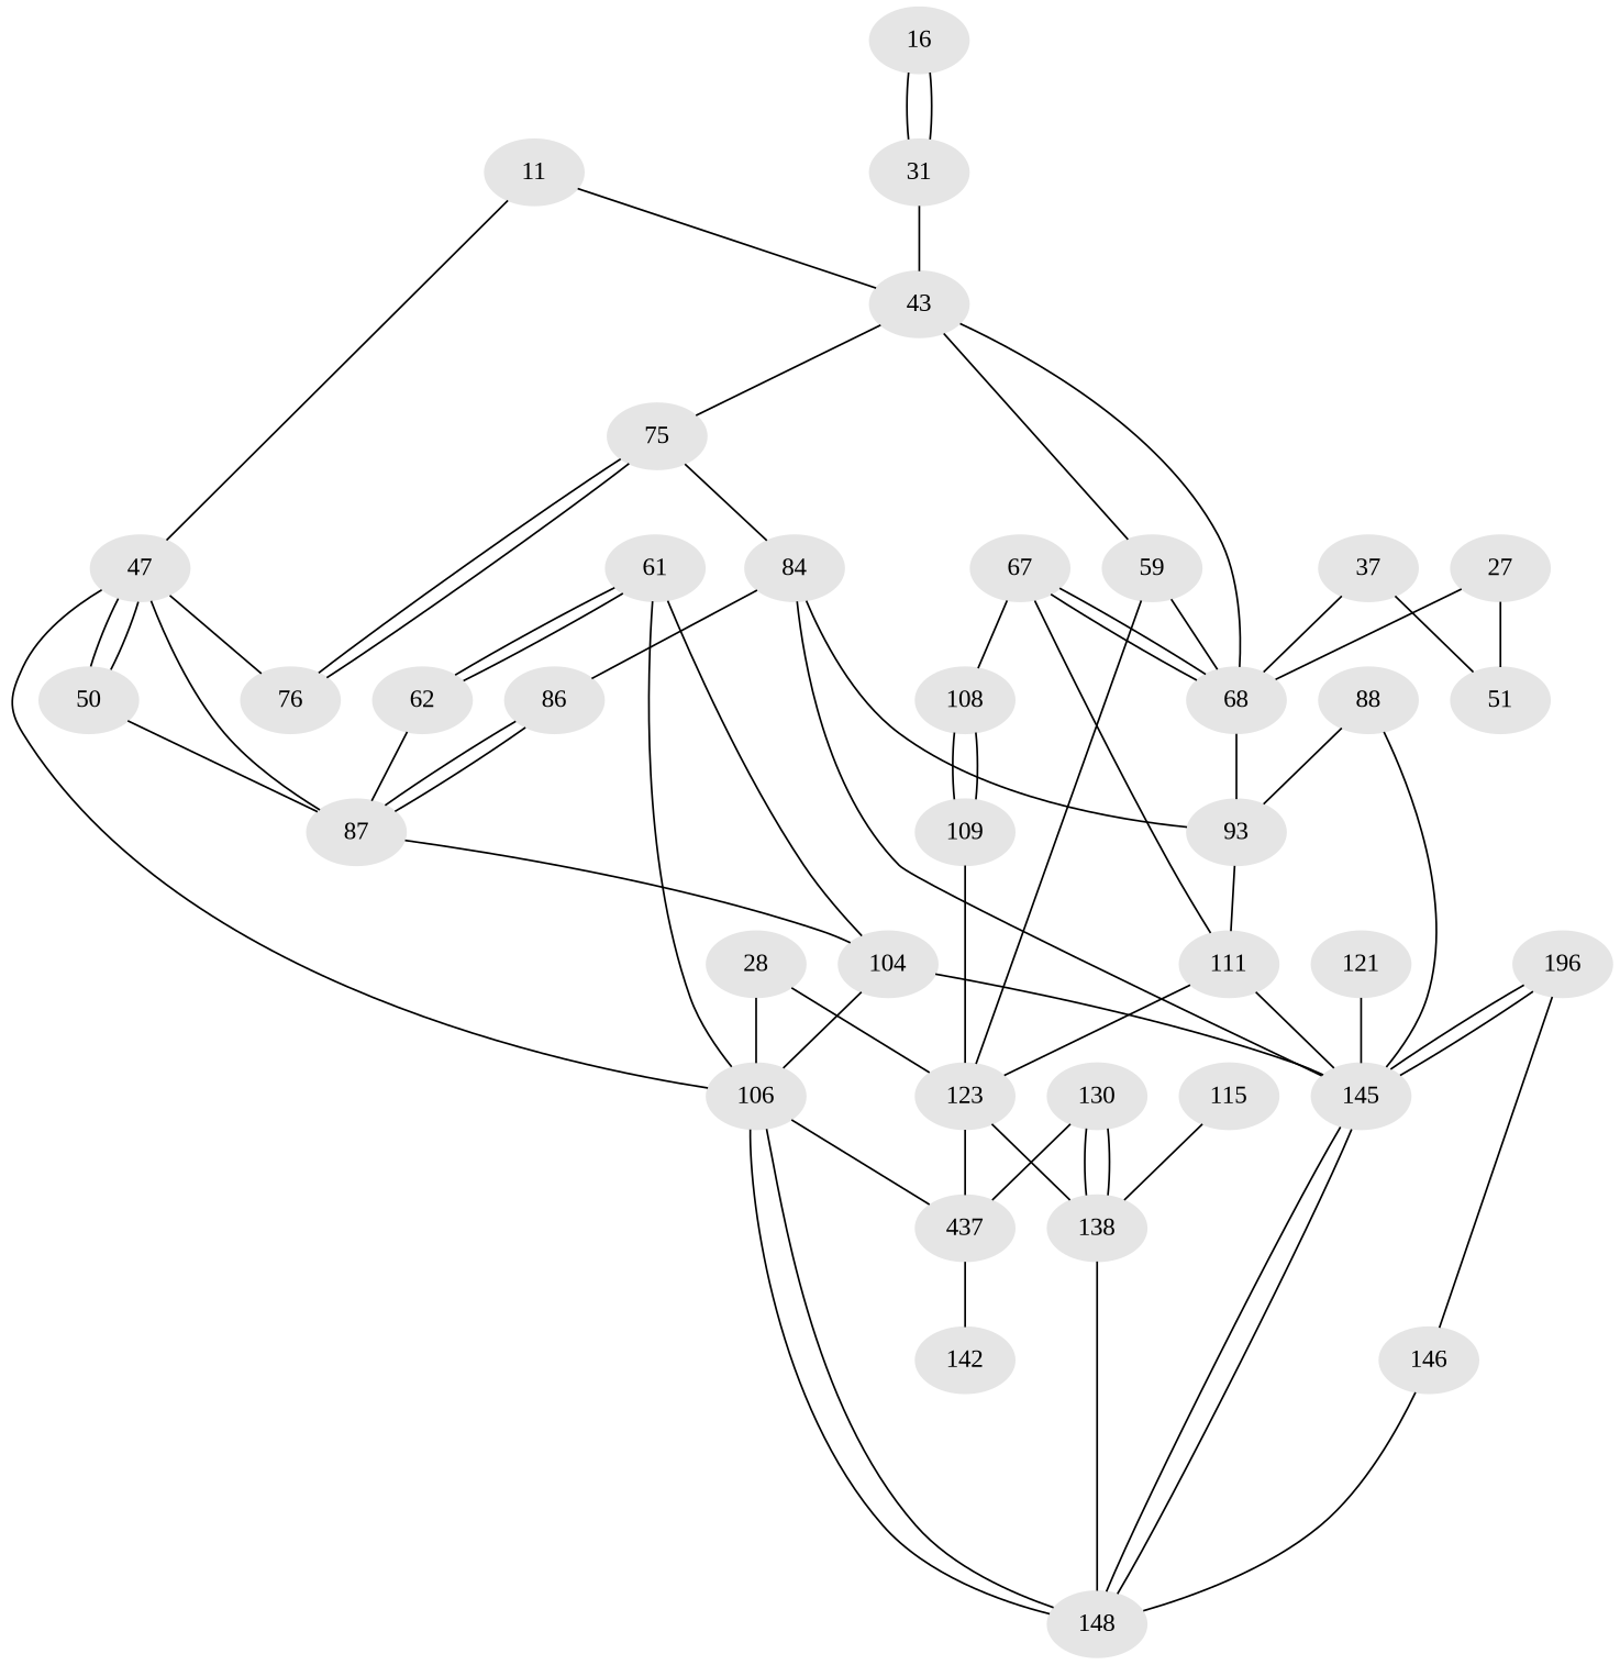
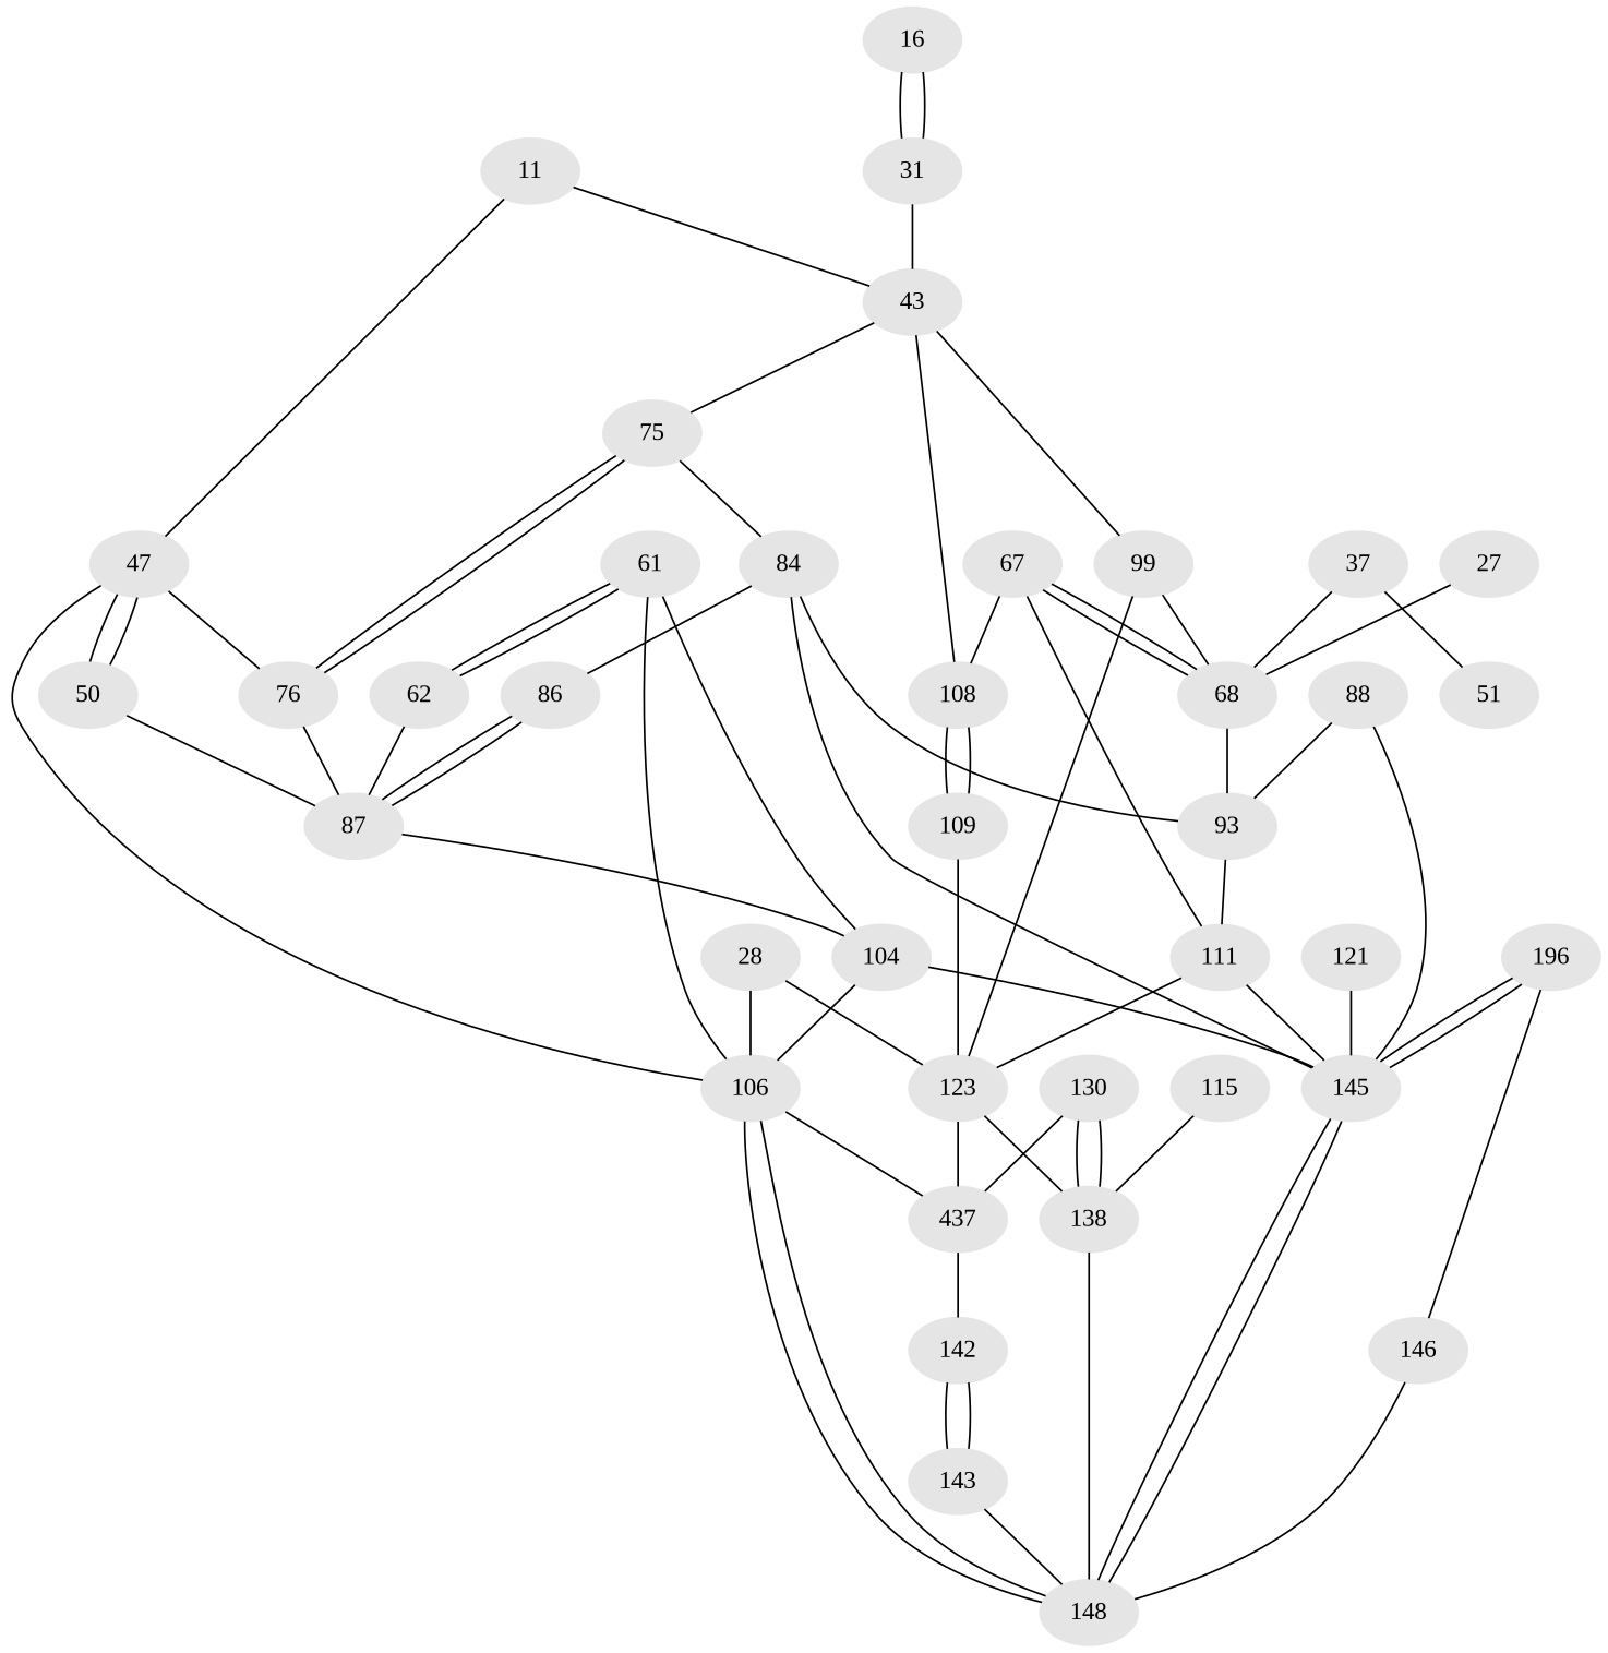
  graph {
    fontname="Liberation Serif"
    node [color=gray90 fontname="Liberation Serif" style=filled]
    edge [fontname="Liberation Serif"]
    43 [super="+42+29"]
    11
    47 [super="+36"]
    68 [super="+40+41+60"]
    75 [super="+74+73+45"]
-   59 [super="+53"]
+   59 [super="+53" label=99]
    106 [super="+98+105+32"]
    50
    76 [super="+58+57"]
    n10 [label=437 super="+99+128+129"]
    148 [super="+147+144"]
    31 [super="+30+20+17"]
    16
    93 [super="+85+63+80"]
    28 [super="+22"]
    123 [super="+110+122"]
    27 [super="+14"]
    51 [super="+26"]
    138 [super="+127+126+116"]
    37
    84 [super="+83+82+81"]
    87 [super="+79+78+55"]
    104 [super="+103"]
    61 [super="+34+48+56"]
    62
    67 [super="+66"]
    108
    111 [super="+96"]
    109 [super="+107"]
    145 [super="+125+112+124+131+119"]
    86
    88
    142 [super="+141"]
    115
    121 [super="+120"]
    130
    n37 [label=196 super="+135"]
    146 [super="+133"]
-   43 -- 68
+   143
+   43 -- 108
    43 -- 75
    43 -- 59
    11 -- 43
    11 -- 47
    47 -- 106
    47 -- 50 [weight=2]
    47 -- 50
    47 -- 76
    68 -- 93 [weight=2]
    75 -- 76 [weight=3]
    75 -- 76
    75 -- 84 [weight=3]
    59 -- 68
    59 -- 123 [weight=2]
    106 -- n10
    106 -- 148 [weight=2]
    106 -- 148
    50 -- 87
-   47 -- 87 [weight=2]
+   76 -- 87 [weight=2]
    n10 -- 142 [weight=2]
    31 -- 43 [weight=3]
    16 -- 31 [weight=2]
    16 -- 31
    93 -- 111
    28 -- 106 [weight=2]
    28 -- 123
    123 -- n10 [weight=2]
    123 -- 138
    27 -- 68
-   27 -- 51
    138 -- 148 [weight=2]
    37 -- 68
    37 -- 51 [weight=2]
    84 -- 93 [weight=4]
    84 -- 145
    84 -- 86
    87 -- 104
    104 -- 106
    104 -- 145 [weight=2]
    61 -- 106 [weight=3]
    61 -- 104 [weight=2]
    61 -- 62 [weight=2]
    61 -- 62
    62 -- 87
    67 -- 68 [weight=2]
    67 -- 68
    67 -- 108
    67 -- 111
    108 -- 109 [weight=2]
    108 -- 109
    111 -- 123
    111 -- 145
    109 -- 123 [weight=2]
    145 -- 148 [weight=2]
    145 -- 148
    86 -- 87 [weight=2]
    86 -- 87
    88 -- 93 [weight=2]
    88 -- 145
+   142 -- 143 [weight=2]
+   142 -- 143
    115 -- 138
    121 -- 145 [weight=4]
    130 -- n10
    130 -- 138 [weight=2]
    130 -- 138
    n37 -- 145 [weight=3]
    n37 -- 145
    n37 -- 146 [weight=2]
    146 -- 148 [weight=2]
+   143 -- 148
  }
